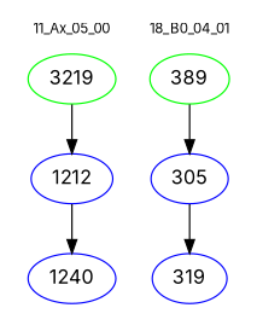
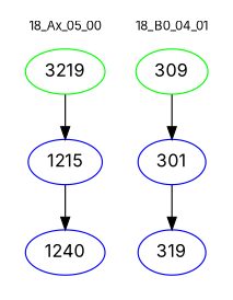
  digraph {
    fontname=Inter
    node [color=blue fontname=Inter]
    edge [color=black fontname=Inter]
    n1 [color=green label=3219]
-   n2 [label=1212]
+   n2 [label=1215]
    n3 [label=1240]
-   n4 [color=green label=389]
-   n5 [label=305]
+   n4 [color=green label=309]
+   n5 [label=301]
    n6 [label=319]
    subgraph cluster_1 {
      color=white
      fontsize=10
-     label="11_Ax_05_00"
+     label="18_Ax_05_00"
      n1
      n2
      n3
    }
    subgraph cluster_2 {
      color=white
      fontsize=10
      label="18_B0_04_01"
      n4
      n5
      n6
    }
    n1 -> n2
    n2 -> n3
    n4 -> n5
    n5 -> n6
  }
